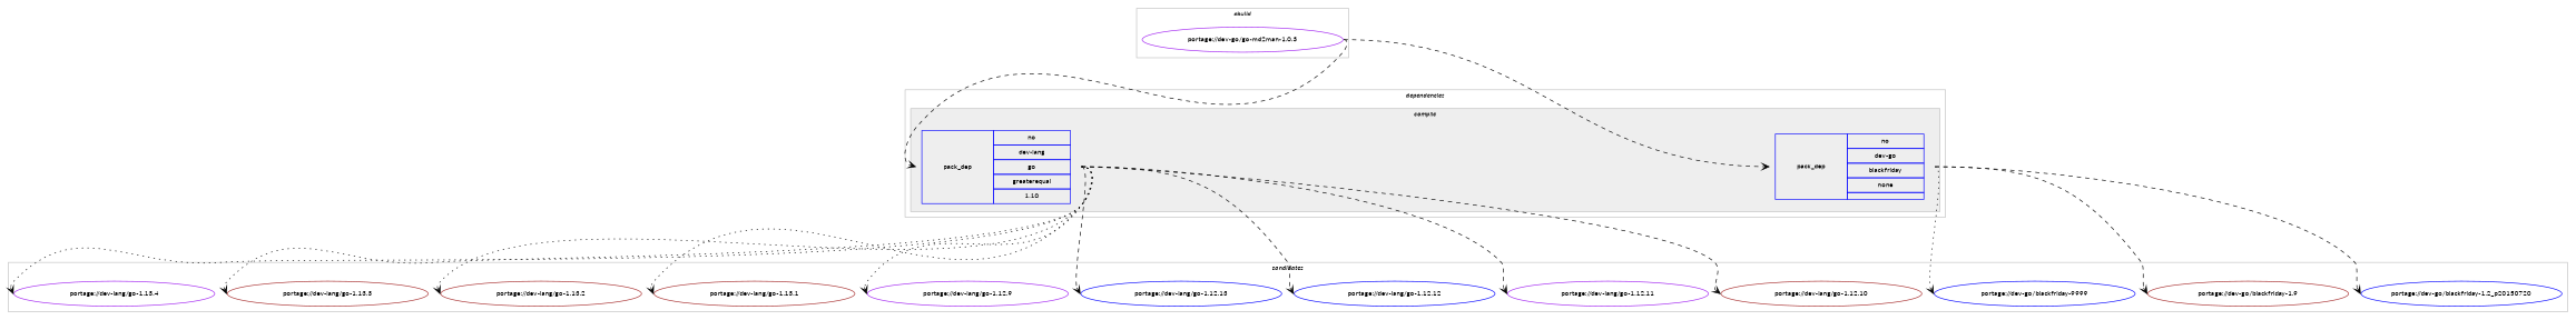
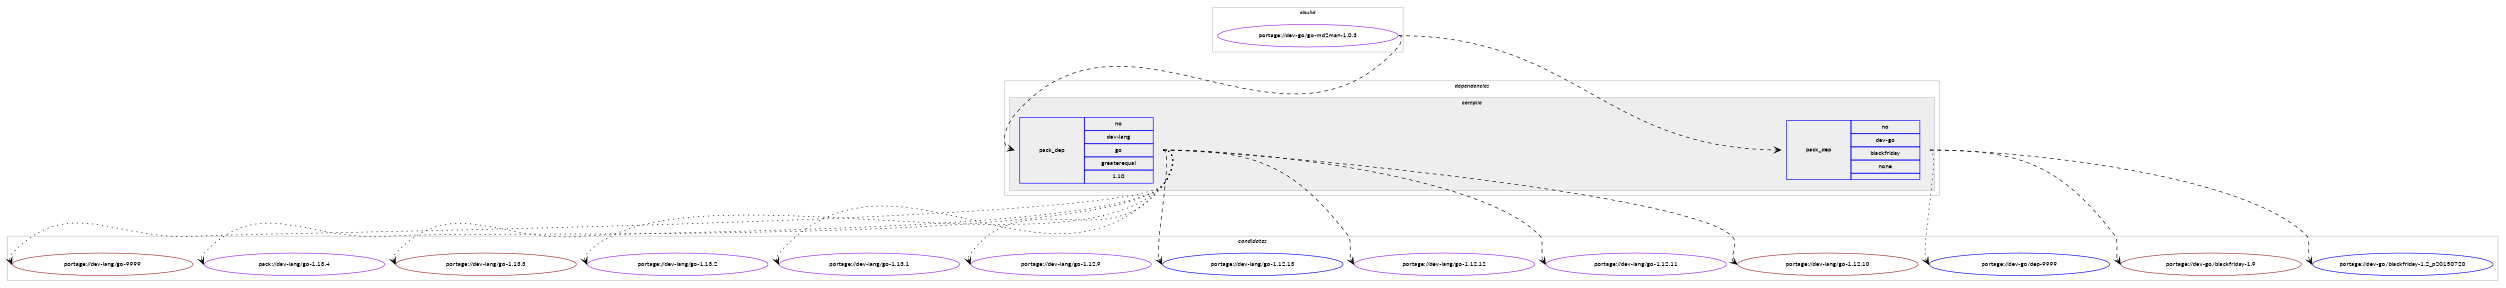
  digraph {
    compound=true
    concentrate=true
    fontname=Lato
    fontsize=10
    newrank=true
    rankdir=TB
    ranksep=1.5
    node [color=purple fontname=Lato fontsize=10]
    edge [arrowhead=vee fontname=Lato headport=w style=dashed tailport=e weight=100]
    n1 [label="portage://dev-go/go-md2man-1.0.3" width=4]
    n2 [color=blue label=<<TABLE BORDER="0" CELLBORDER="1" CELLSPACING="0" CELLPADDING="4" WIDTH="220"><TR><TD ROWSPAN="6" CELLPADDING="30">pack_dep</TD></TR><TR><TD WIDTH="110">no</TD></TR><TR><TD>dev-go</TD></TR><TR><TD>blackfriday</TD></TR><TR><TD>none</TD></TR><TR><TD></TD></TR></TABLE>> shape=none]
    n3 [color=blue label=<<TABLE BORDER="0" CELLBORDER="1" CELLSPACING="0" CELLPADDING="4" WIDTH="220"><TR><TD ROWSPAN="6" CELLPADDING="30">pack_dep</TD></TR><TR><TD WIDTH="110">no</TD></TR><TR><TD>dev-lang</TD></TR><TR><TD>go</TD></TR><TR><TD>greaterequal</TD></TR><TR><TD>1.10</TD></TR></TABLE>> shape=none]
    n4 [color=blue label="portage://dev-go/blackfriday-1.2_p20150720" width=4]
    n5 [color=brown label="portage://dev-go/blackfriday-1.9" width=4]
-   n6 [color=blue label="portage://dev-go/blackfriday-9999" width=4]
+   n6 [color=blue label="portage://dev-go/dep-9999" width=4]
    n7 [color=brown label="portage://dev-lang/go-1.12.10" width=4]
    n8 [label="portage://dev-lang/go-1.12.11" width=4]
-   n9 [color=blue label="portage://dev-lang/go-1.12.12" width=4]
+   n9 [label="portage://dev-lang/go-1.12.12" width=4]
    n10 [color=blue label="portage://dev-lang/go-1.12.13" width=4]
    n11 [label="portage://dev-lang/go-1.12.9" width=4]
-   n12 [color=brown label="portage://dev-lang/go-1.13.1" width=4]
-   n13 [color=brown label="portage://dev-lang/go-1.13.2" width=4]
+   n12 [label="portage://dev-lang/go-1.13.1" width=4]
+   n13 [label="portage://dev-lang/go-1.13.2" width=4]
    n14 [color=brown label="portage://dev-lang/go-1.13.3" width=4]
-   n15 [label="portage://dev-lang/go-1.13.4" width=4]
+   n15 [label="pack://dev-lang/go-1.13.4" width=4]
+   n16 [color=brown label="portage://dev-lang/go-9999" width=4]
    subgraph cluster_1 {
      color=gray
      label=<<i>ebuild</i>>
      rank=same
      n1
    }
    subgraph cluster_2 {
      color=gray
      label=<<i>dependencies</i>>
      subgraph cluster_3 {
        color=gray
        fillcolor="#eeeeee"
        label=<<i>compile</i>>
        style=filled
        subgraph sub_4 {
          color=gray
          fillcolor="#eeeeee"
          label=<<i>compile</i>>
          style=filled
          n2
        }
        subgraph sub_5 {
          color=gray
          fillcolor="#eeeeee"
          label=<<i>compile</i>>
          style=filled
          n3
        }
      }
      subgraph cluster_6 {
        color=gray
        fillcolor="#eeeeee"
        label=<<i>compile and run</i>>
        style=filled
      }
      subgraph cluster_7 {
        color=gray
        fillcolor="#eeeeee"
        label=<<i>run</i>>
        style=filled
      }
    }
    subgraph cluster_8 {
      color=gray
      label=<<i>candidates</i>>
      rank=same
      subgraph sub_9 {
        color=black
        label=<<i>candidates</i>>
        nodesep=1
        rank=same
        n4
        n5
        n6
      }
      subgraph sub_10 {
        color=black
        label=<<i>candidates</i>>
        nodesep=1
        rank=same
        n7
        n8
        n9
        n10
        n11
        n12
        n13
        n14
        n15
+       n16
      }
    }
    n1 -> n2 [weight=20]
    n1 -> n3 [weight=20]
    n2 -> n4
    n2 -> n5
    n2 -> n6 [style=dotted]
    n3 -> n7
    n3 -> n8
    n3 -> n9
    n3 -> n10
    n3 -> n11 [style=dotted]
    n3 -> n12 [style=dotted]
    n3 -> n13 [style=dotted]
    n3 -> n14 [style=dotted]
    n3 -> n15 [style=dotted]
+   n3 -> n16 [style=dotted]
  }
